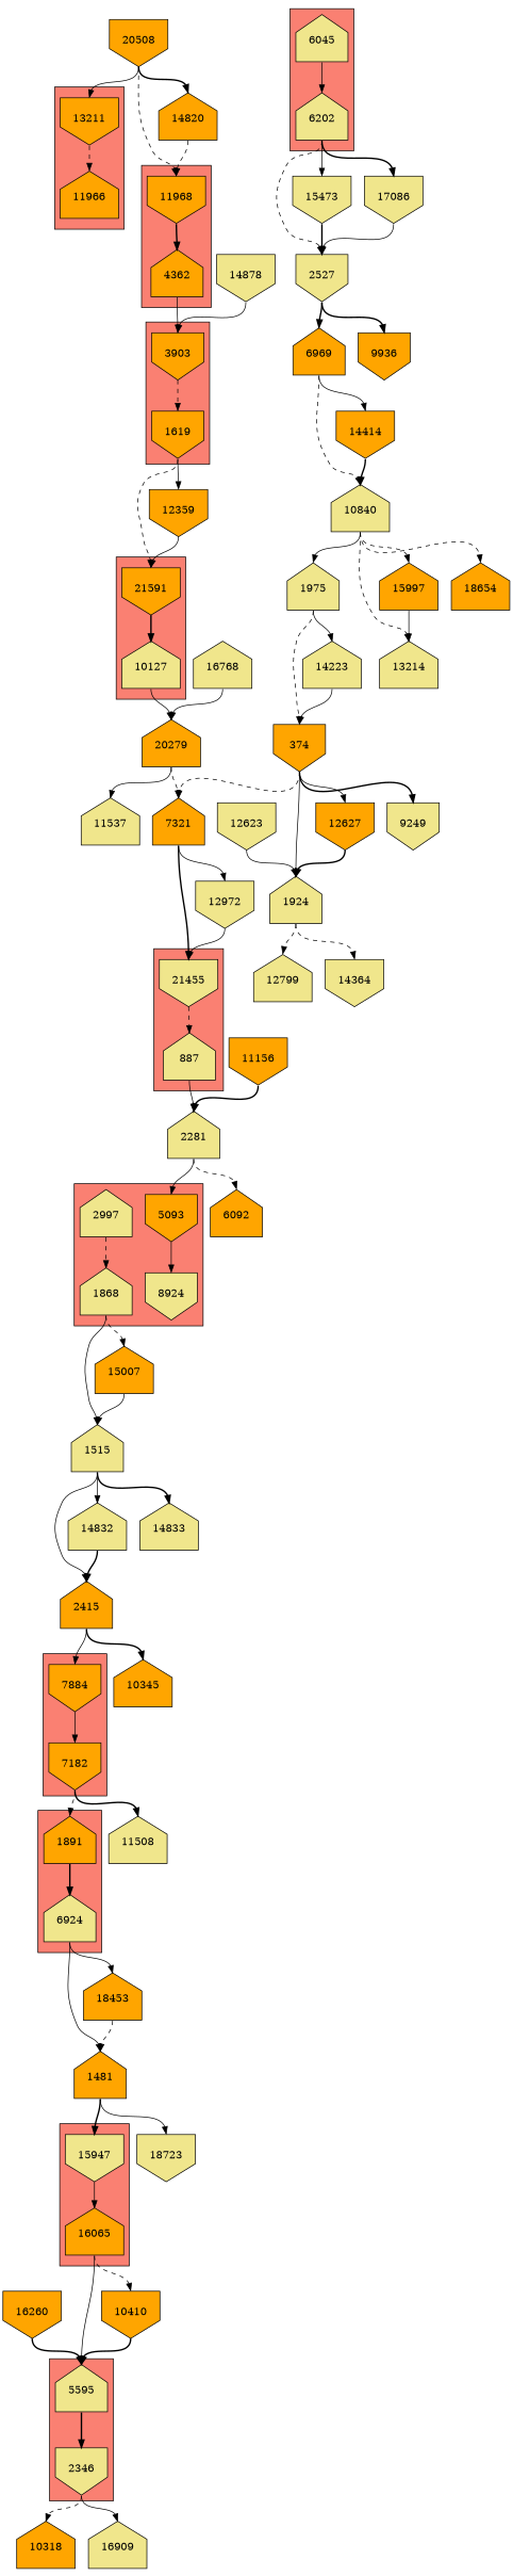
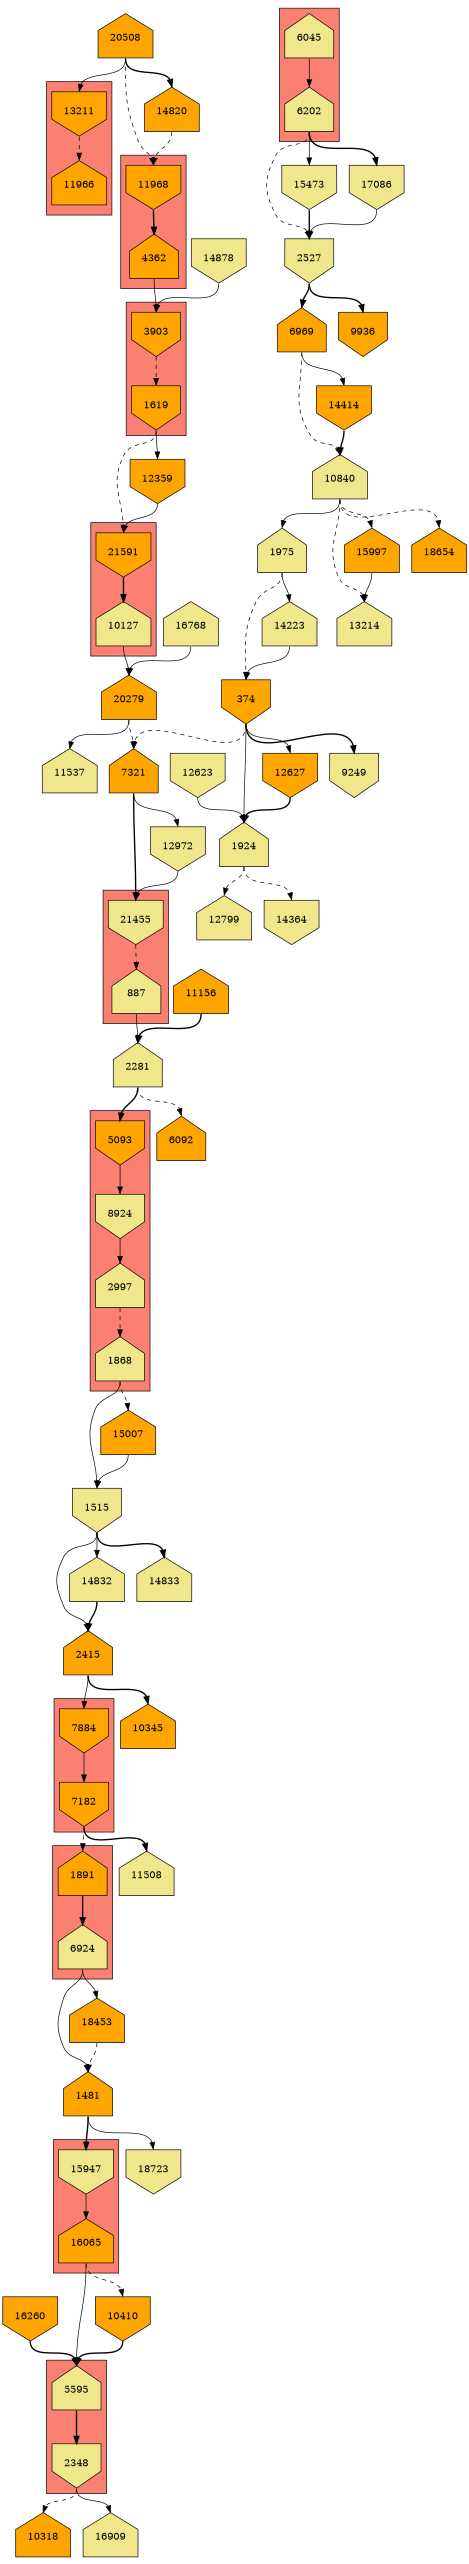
  digraph {
    node [fillcolor=khaki shape=house style=filled]
    edge [headport=n style=solid tailport=s]
    5093 [fillcolor=orange height=1 shape=invhouse width=1]
    8924 [height=1 shape=invhouse width=1]
    2997 [height=1 width=1]
    1868 [height=1 width=1]
    7884 [fillcolor=orange height=1 shape=invhouse width=1]
    7182 [fillcolor=orange height=1 shape=invhouse width=1]
    1891 [fillcolor=orange height=1 width=1]
    6924 [height=1 width=1]
    15947 [height=1 shape=invhouse width=1]
    16065 [fillcolor=orange height=1 width=1]
    5595 [height=1 width=1]
-   2348 [height=1 shape=invhouse width=1 label=2346]
+   2348 [height=1 shape=invhouse width=1]
    21455 [height=1 shape=invhouse width=1]
    887 [height=1 width=1]
    6045 [height=1 width=1]
    6202 [height=1 width=1]
    21591 [fillcolor=orange height=1 shape=invhouse width=1]
    10127 [height=1 width=1]
    3903 [fillcolor=orange height=1 shape=invhouse width=1]
    1619 [fillcolor=orange height=1 shape=invhouse width=1]
    11968 [fillcolor=orange height=1 shape=invhouse width=1]
    4362 [fillcolor=orange height=1 width=1]
    13211 [fillcolor=orange height=1 shape=invhouse width=1]
    11966 [fillcolor=orange height=1 width=1]
-   1515 [height=1 width=1]
+   1515 [height=1 shape=invhouse width=1]
    15007 [fillcolor=orange height=1 width=1]
    11508 [height=1 width=1]
    1481 [fillcolor=orange height=1 width=1]
    18453 [fillcolor=orange height=1 width=1]
    n30 [fillcolor=orange height=1 label=10410 shape=invhouse width=1]
    10318 [fillcolor=orange height=1 width=1]
    16909 [height=1 width=1]
    2281 [height=1 width=1]
    2527 [height=1 shape=invhouse width=1]
    15473 [height=1 shape=invhouse width=1]
    17086 [height=1 shape=invhouse width=1]
    n37 [fillcolor=orange height=1 label=20279 width=1]
    12359 [fillcolor=orange height=1 shape=invhouse width=1]
    2415 [fillcolor=orange height=1 width=1]
    14832 [height=1 width=1]
    14833 [height=1 width=1]
    18723 [height=1 shape=invhouse width=1]
    6092 [fillcolor=orange height=1 width=1]
-   11156 [fillcolor=orange height=1 shape=invhouse width=1]
+   11156 [fillcolor=orange height=1 width=1]
    6969 [fillcolor=orange height=1 width=1]
    9936 [fillcolor=orange height=1 shape=invhouse width=1]
    7321 [fillcolor=orange height=1 width=1]
    11537 [height=1 width=1]
    10345 [fillcolor=orange height=1 width=1]
    16260 [fillcolor=orange height=1 shape=invhouse width=1]
    12972 [height=1 shape=invhouse width=1]
    374 [fillcolor=orange height=1 shape=invhouse width=1]
    1924 [height=1 width=1]
    12627 [fillcolor=orange height=1 shape=invhouse width=1]
    9249 [height=1 shape=invhouse width=1]
    12799 [height=1 width=1]
    14364 [height=1 shape=invhouse width=1]
    12623 [height=1 shape=invhouse width=1]
    1975 [height=1 width=1]
    14223 [height=1 width=1]
    10840 [height=1 width=1]
    13214 [height=1 width=1]
    15997 [fillcolor=orange height=1 width=1]
    18654 [fillcolor=orange height=1 width=1]
    14414 [fillcolor=orange height=1 shape=invhouse width=1]
    14820 [fillcolor=orange height=1 width=1]
-   20508 [fillcolor=orange height=1 shape=invhouse width=1]
+   20508 [fillcolor=orange height=1 width=1]
    14878 [height=1 shape=invhouse width=1]
    16768 [height=1 width=1]
    subgraph cluster_1 {
      fillcolor=salmon
      style=filled
      5093
      8924
      2997
      1868
    }
    subgraph cluster_2 {
      fillcolor=salmon
      style=filled
      7884
      7182
    }
    subgraph cluster_3 {
      fillcolor=salmon
      style=filled
      1891
      6924
    }
    subgraph cluster_4 {
      fillcolor=salmon
      style=filled
      15947
      16065
    }
    subgraph cluster_5 {
      fillcolor=salmon
      style=filled
      5595
      2348
    }
    subgraph cluster_6 {
      fillcolor=salmon
      style=filled
      21455
      887
    }
    subgraph cluster_7 {
      fillcolor=salmon
      style=filled
      6045
      6202
    }
    subgraph cluster_8 {
      fillcolor=salmon
      style=filled
      21591
      10127
    }
    subgraph cluster_9 {
      fillcolor=salmon
      style=filled
      3903
      1619
    }
    subgraph cluster_10 {
      fillcolor=salmon
      style=filled
      11968
      4362
    }
    subgraph cluster_11 {
      fillcolor=salmon
      style=filled
      13211
      11966
    }
    5093 -> 8924
+   8924 -> 2997
    2997 -> 1868 [style=dashed]
    1868 -> 1515
    1868 -> 15007 [style=dashed]
    7884 -> 7182
    7182 -> 1891 [style=dashed]
    7182 -> 11508 [style=bold]
    1891 -> 6924 [style=bold]
    6924 -> 1481
    6924 -> 18453
    15947 -> 16065
    16065 -> 5595
    16065 -> n30 [style=dashed]
    5595 -> 2348 [style=bold]
    2348 -> 10318 [style=dashed]
    2348 -> 16909
    21455 -> 887 [style=dashed]
    887 -> 2281
    6045 -> 6202
    6202 -> 2527 [style=dashed]
    6202 -> 15473
    6202 -> 17086 [style=bold]
    21591 -> 10127 [style=bold]
    10127 -> n37
    3903 -> 1619 [style=dashed]
    1619 -> 21591 [style=dashed]
    1619 -> 12359
    11968 -> 4362 [style=bold]
    4362 -> 3903
    13211 -> 11966 [style=dashed]
    1515 -> 2415
    1515 -> 14832
    1515 -> 14833 [style=bold]
    15007 -> 1515
    1481 -> 15947 [style=bold]
    1481 -> 18723
    18453 -> 1481 [style=dashed]
    n30 -> 5595 [style=bold]
-   2281 -> 5093
+   2281 -> 5093 [style=bold]
    2281 -> 6092 [style=dashed]
    2527 -> 6969 [style=bold]
    2527 -> 9936 [style=bold]
    15473 -> 2527 [style=bold]
    17086 -> 2527
    n37 -> 7321 [style=dashed]
    n37 -> 11537
    12359 -> 21591
    2415 -> 7884
    2415 -> 10345 [style=bold]
    14832 -> 2415 [style=bold]
    11156 -> 2281 [style=bold]
    6969 -> 10840 [style=dashed]
    6969 -> 14414
    7321 -> 21455 [style=bold]
    7321 -> 12972
    16260 -> 5595 [style=bold]
    12972 -> 21455
    374 -> 7321 [style=dashed]
    374 -> 1924
    374 -> 12627
    374 -> 9249 [style=bold]
    1924 -> 12799 [style=dashed]
    1924 -> 14364 [style=dashed]
    12627 -> 1924 [style=bold]
    12623 -> 1924
    1975 -> 374 [style=dashed]
    1975 -> 14223
    14223 -> 374
    10840 -> 1975
    10840 -> 13214 [style=dashed]
    10840 -> 15997 [style=dashed]
    10840 -> 18654 [style=dashed]
    15997 -> 13214
    14414 -> 10840 [style=bold]
    14820 -> 11968 [style=dashed]
    20508 -> 11968 [style=dashed]
    20508 -> 13211
    20508 -> 14820 [style=bold]
    14878 -> 3903
    16768 -> n37
  }
